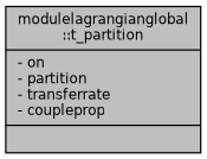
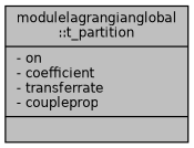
  digraph {
-   n1 [color=black fillcolor=grey75 fontcolor=black fontname=Helvetica fontsize=10 height=0.2 label="{modulelagrangianglobal\l::t_partition\n|- on\l- partition\l- transferrate\l- coupleprop\l|}" shape=record style=filled width=0.4]
+   n1 [color=black fillcolor=grey75 fontcolor=black fontname=Helvetica fontsize=10 height=0.2 label="{modulelagrangianglobal\l::t_partition\n|- on\l- coefficient\l- transferrate\l- coupleprop\l|}" shape=record style=filled width=0.4]
  }
